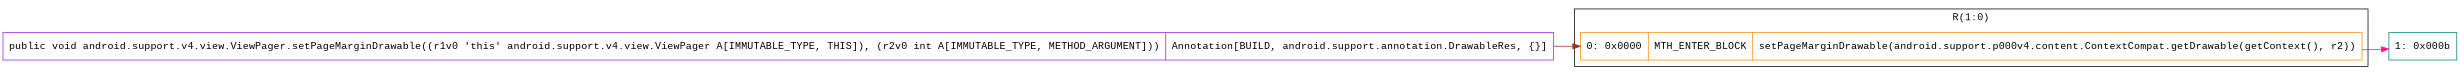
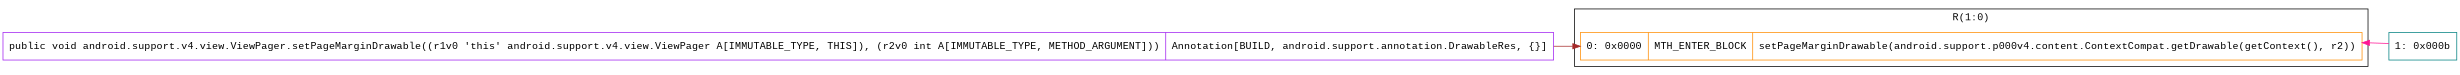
  digraph {
    rankdir=LR
    fontname="Liberation Mono"
    node [shape=record fontname="Liberation Mono"]
    edge [fontname="Liberation Mono"]
    n1 [color=darkorange label="{0\:\ 0x0000|MTH_ENTER_BLOCK\l|setPageMarginDrawable(android.support.p000v4.content.ContextCompat.getDrawable(getContext(), r2))\l}"]
    n2 [color=teal label="{1\:\ 0x000b}"]
    n3 [label="{public void android.support.v4.view.ViewPager.setPageMarginDrawable((r1v0 'this' android.support.v4.view.ViewPager A[IMMUTABLE_TYPE, THIS]), (r2v0 int A[IMMUTABLE_TYPE, METHOD_ARGUMENT]))  | Annotation[BUILD, android.support.annotation.DrawableRes, \{\}]\l}" color=purple]
    subgraph cluster_1 {
      label="R(1:0)"
      n1
    }
-   n1 -> n2 [color=deeppink]
+   n2 -> n1 [color=deeppink]
    n3 -> n1 [color=brown]
  }
